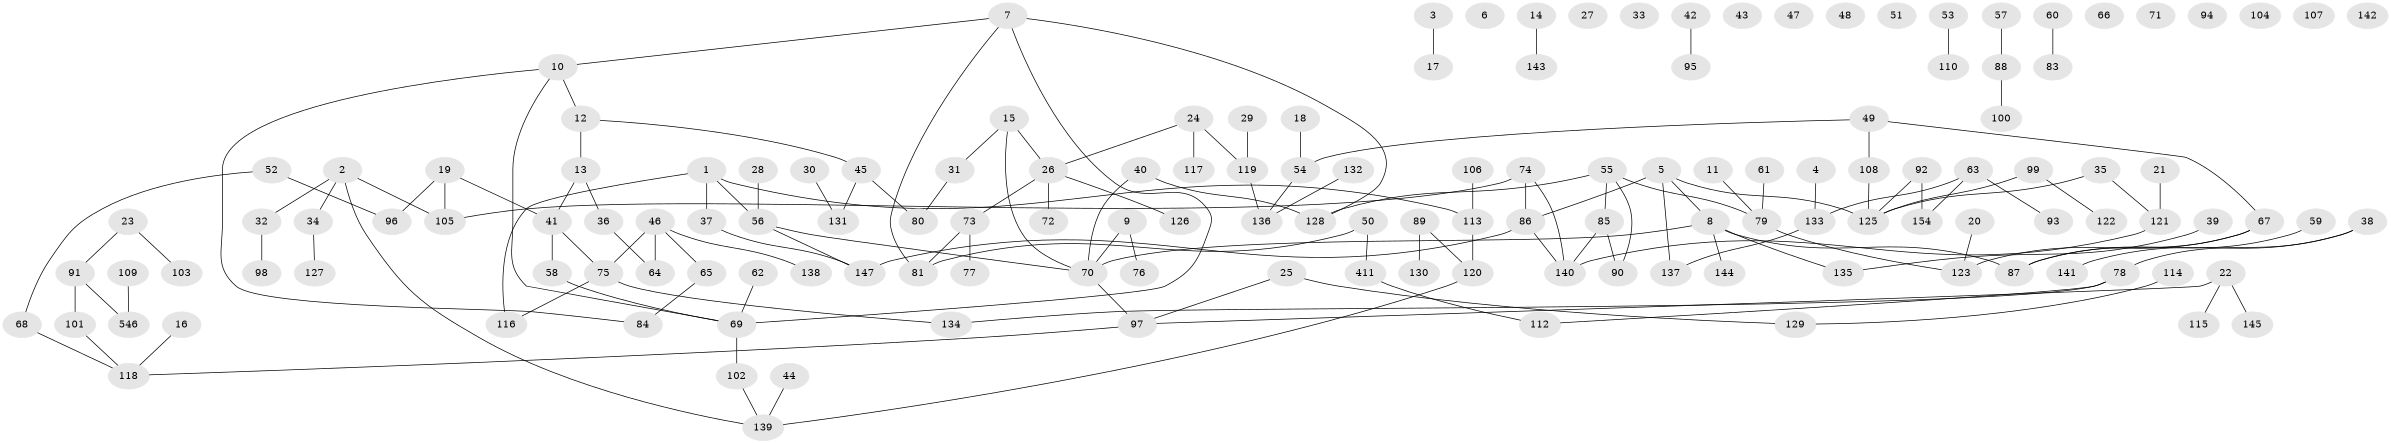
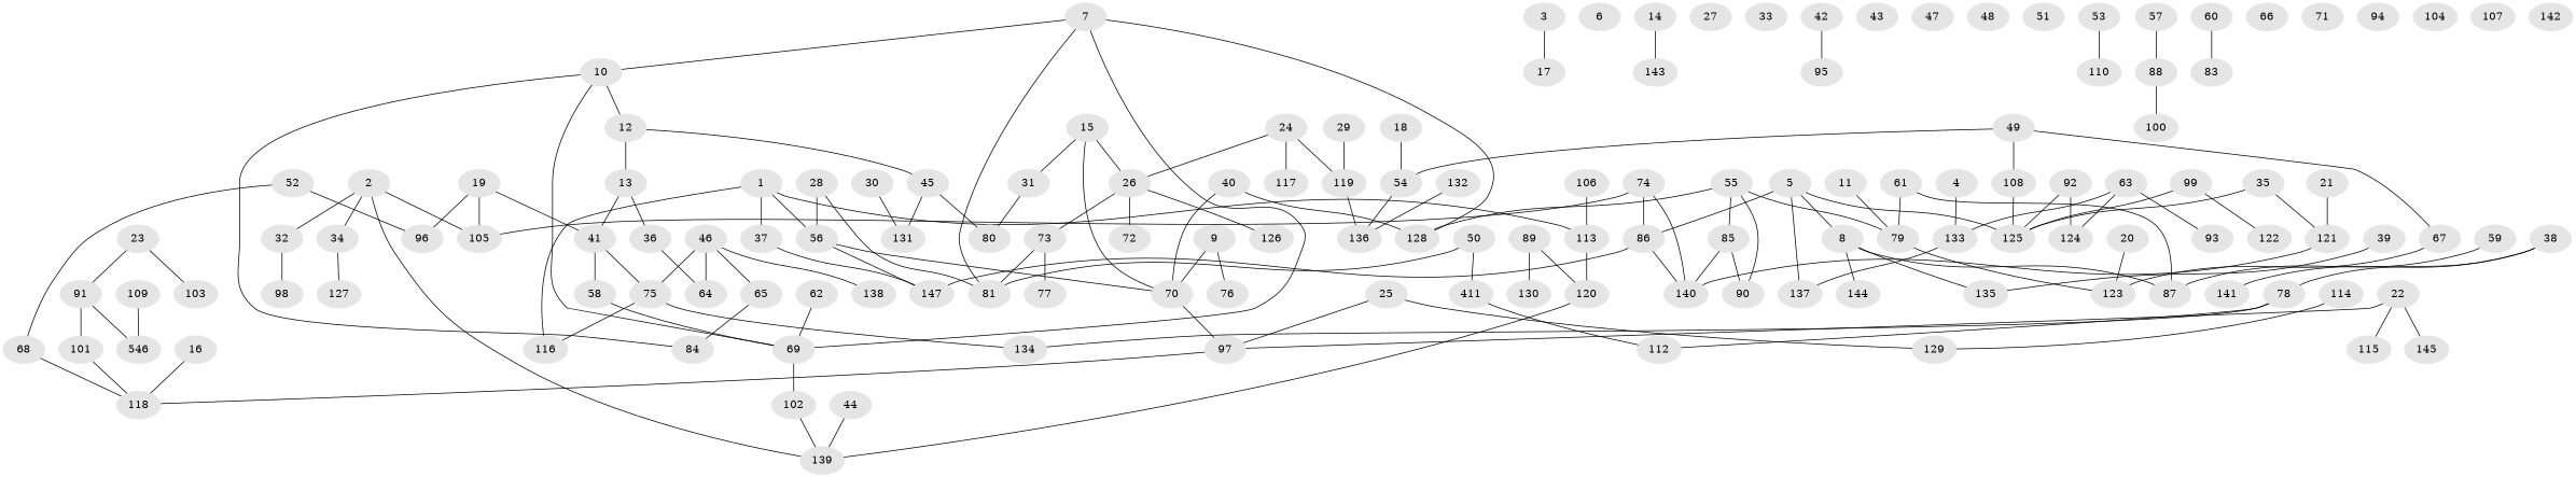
  graph {
    node [color=gray90 style=filled]
    1
    37
    56
    113
    116
    147
    70
    120
    2
    32
    34
    105
    139
    98
    127
    3
    17
    67
    123
    4
    133
    137
    5
    8
    86
    125
    87
    135
    144
    140
    6
    7
    10
    69
    81
    128
    12
    84
    102
    97
    9
    76
    13
    45
    11
    79
    36
    41
    131
    80
    64
    58
    75
    14
    143
    15
    26
    31
    72
    73
    126
    16
    118
    18
    54
    136
    19
    96
    20
    21
    121
    22
    115
    145
    23
    91
    103
    101
    n79 [label=546]
    24
    117
    119
    25
    129
    77
    27
    28
    29
    30
    33
    35
    38
    78
    141
    134
    112
    39
    40
    42
    95
    43
    44
    46
    65
    138
    47
    48
    49
    108
    50
    n111 [label=411]
    51
    52
    68
    53
    110
    55
    85
    90
    57
    88
    100
    59
    60
    83
    61
    62
    63
    93
-   124 [label=154]
+   124
    66
    71
    74
    89
    130
    92
    94
    99
    122
    104
    106
    107
    109
    114
    132
    142
    1 -- 37
    1 -- 56
    1 -- 113
    1 -- 116
    37 -- 147
    56 -- 147
    56 -- 70
    113 -- 120
    70 -- 97
    120 -- 139
    2 -- 32
    2 -- 34
    2 -- 105
    2 -- 139
    32 -- 98
    34 -- 127
    3 -- 17
    67 -- 123
    4 -- 133
    133 -- 137
    5 -- 137
    5 -- 8
    5 -- 86
    5 -- 125
-   8 -- 70
    8 -- 87
    8 -- 135
    8 -- 144
    86 -- 147
    86 -- 140
    7 -- 10
    7 -- 69
    7 -- 81
    7 -- 128
    10 -- 69
    10 -- 12
    10 -- 84
    69 -- 102
    12 -- 13
    12 -- 45
    102 -- 139
    97 -- 118
    9 -- 70
    9 -- 76
    13 -- 36
    13 -- 41
    45 -- 131
    45 -- 80
    11 -- 79
    79 -- 123
    36 -- 64
    41 -- 58
    41 -- 75
    58 -- 69
    75 -- 116
    75 -- 134
    14 -- 143
    15 -- 70
    15 -- 26
    15 -- 31
    26 -- 72
    26 -- 73
    26 -- 126
    31 -- 80
    73 -- 81
    73 -- 77
    16 -- 118
    18 -- 54
    54 -- 136
    19 -- 105
    19 -- 41
    19 -- 96
    20 -- 123
    21 -- 121
    121 -- 140
    22 -- 97
    22 -- 115
    22 -- 145
    23 -- 91
    23 -- 103
    91 -- 101
    91 -- n79
    101 -- 118
    24 -- 26
    24 -- 117
    24 -- 119
    119 -- 136
    25 -- 97
    25 -- 129
    28 -- 56
+   28 -- 81
    29 -- 119
    30 -- 131
    35 -- 125
    35 -- 121
    38 -- 78
    38 -- 141
    78 -- 134
    78 -- 112
    39 -- 135
    40 -- 70
    40 -- 128
    42 -- 95
    44 -- 139
    46 -- 64
    46 -- 75
    46 -- 65
    46 -- 138
    65 -- 84
    49 -- 67
    49 -- 54
    49 -- 108
    108 -- 125
    50 -- 81
    50 -- n111
    n111 -- 112
    52 -- 96
    52 -- 68
    68 -- 118
    53 -- 110
    55 -- 128
    55 -- 79
    55 -- 85
    55 -- 90
    85 -- 140
    85 -- 90
    57 -- 88
    88 -- 100
    59 -- 87
    60 -- 83
-   67 -- 87
+   61 -- 87
    61 -- 79
    62 -- 69
    63 -- 133
    63 -- 93
    63 -- 124
    74 -- 105
    74 -- 86
    74 -- 140
    89 -- 120
    89 -- 130
    92 -- 125
    92 -- 124
    99 -- 125
    99 -- 122
    106 -- 113
    109 -- n79
    114 -- 129
    132 -- 136
  }
